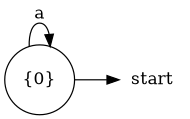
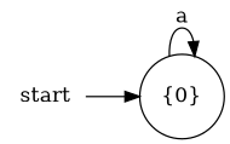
  digraph {
    rankdir=LR
    start [shape=none]
    "{0}" [shape=circle]
-   "{0}" -> start
+   start -> "{0}"
    "{0}" -> "{0}" [label=a]
  }
